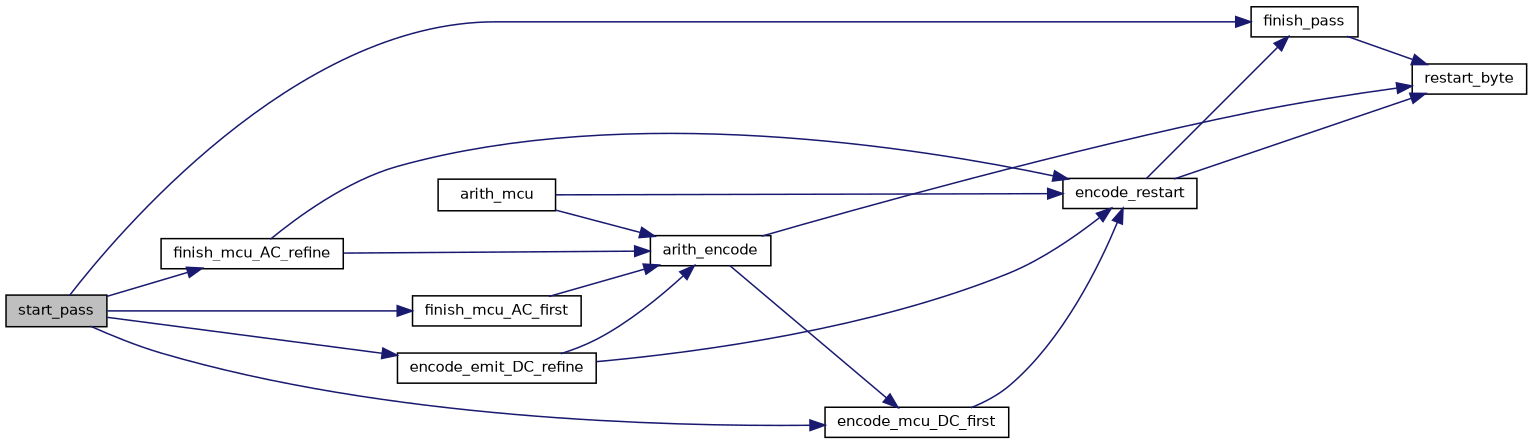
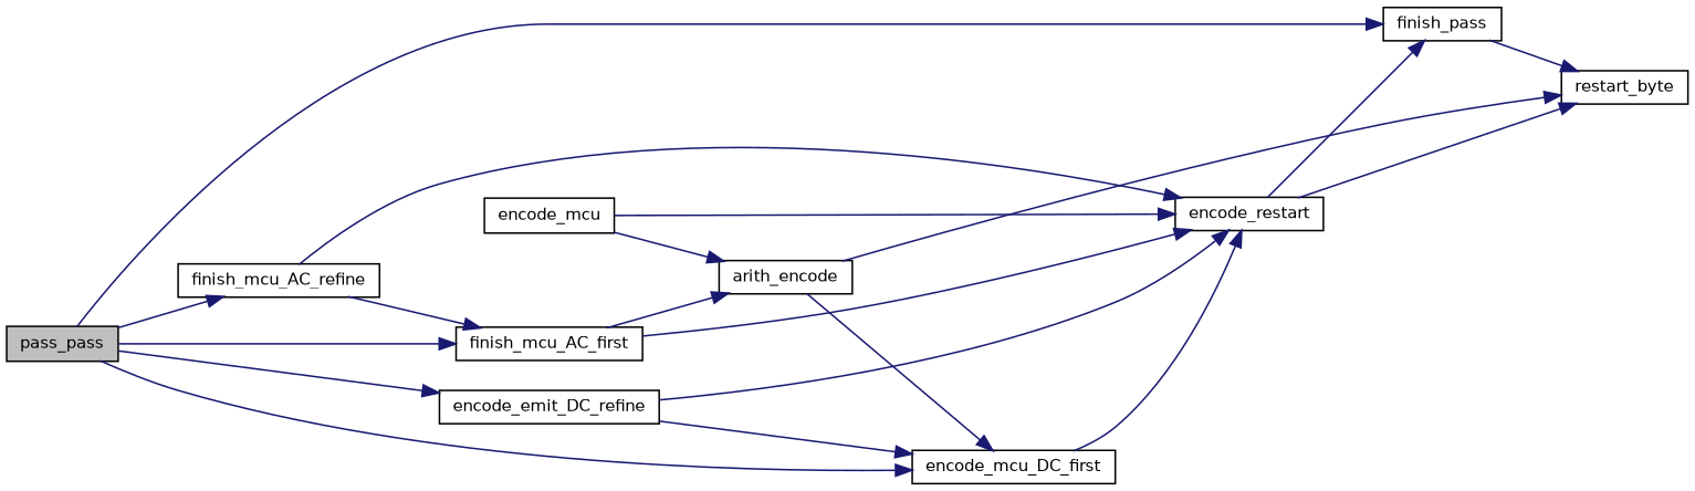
  digraph {
    rankdir=LR
    node [color=black fontname=Helvetica fontsize=10 shape=record]
    edge [color=midnightblue fontname=Helvetica fontsize=10 labelfontname=Helvetica labelfontsize=10 style=solid]
-   n1 [fillcolor=grey75 fontcolor=black height=0.2 label=start_pass style=filled width=0.4]
+   n1 [fillcolor=grey75 fontcolor=black height=0.2 label=pass_pass style=filled width=0.4]
    n2 [height=0.2 label=encode_mcu_DC_first width=0.4]
    n3 [height=0.2 label=finish_mcu_AC_first width=0.4]
    n4 [height=0.2 label=encode_emit_DC_refine width=0.4]
    n5 [height=0.2 label=finish_mcu_AC_refine width=0.4]
    n6 [height=0.2 label=finish_pass width=0.4]
    n7 [height=0.2 label=encode_restart width=0.4]
    n8 [height=0.2 label=arith_encode width=0.4]
-   n9 [height=0.2 label=arith_mcu width=0.4]
+   n9 [height=0.2 label=encode_mcu width=0.4]
    n10 [height=0.2 label=restart_byte width=0.4]
    n1 -> n2
    n1 -> n3
    n1 -> n4
    n1 -> n5
    n1 -> n6
    n2 -> n7
+   n3 -> n7
    n3 -> n8
    n4 -> n7
-   n4 -> n8
+   n4 -> n2
    n5 -> n7
-   n5 -> n8
+   n5 -> n3
    n6 -> n10
    n7 -> n6
    n7 -> n10
    n8 -> n2
    n8 -> n10
    n9 -> n7
    n9 -> n8
  }
